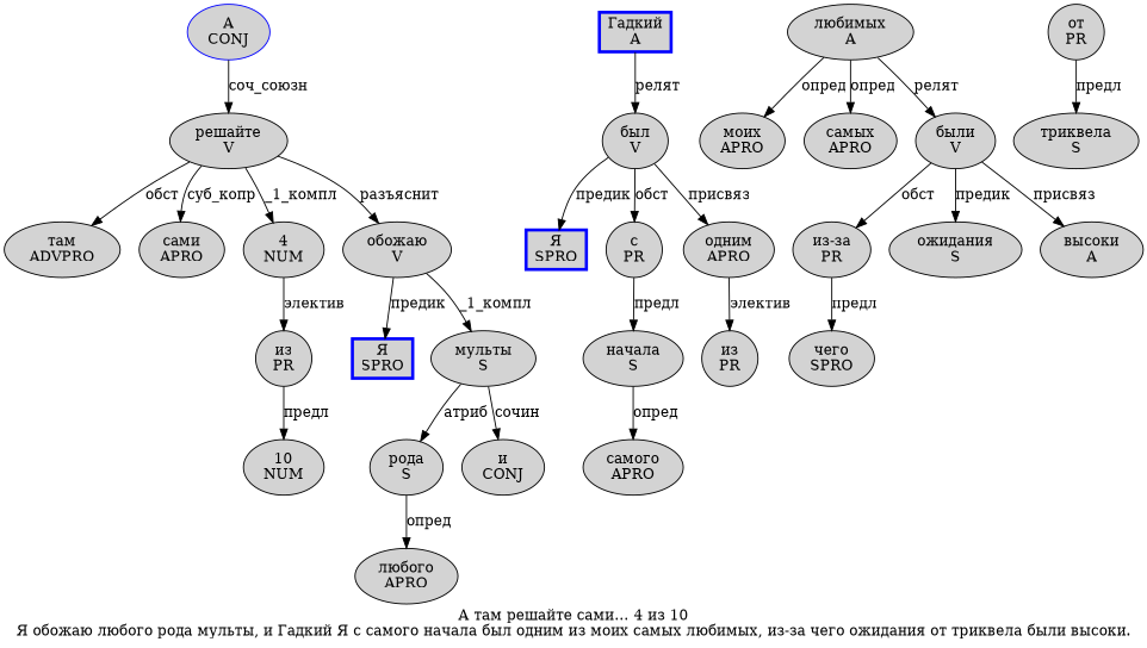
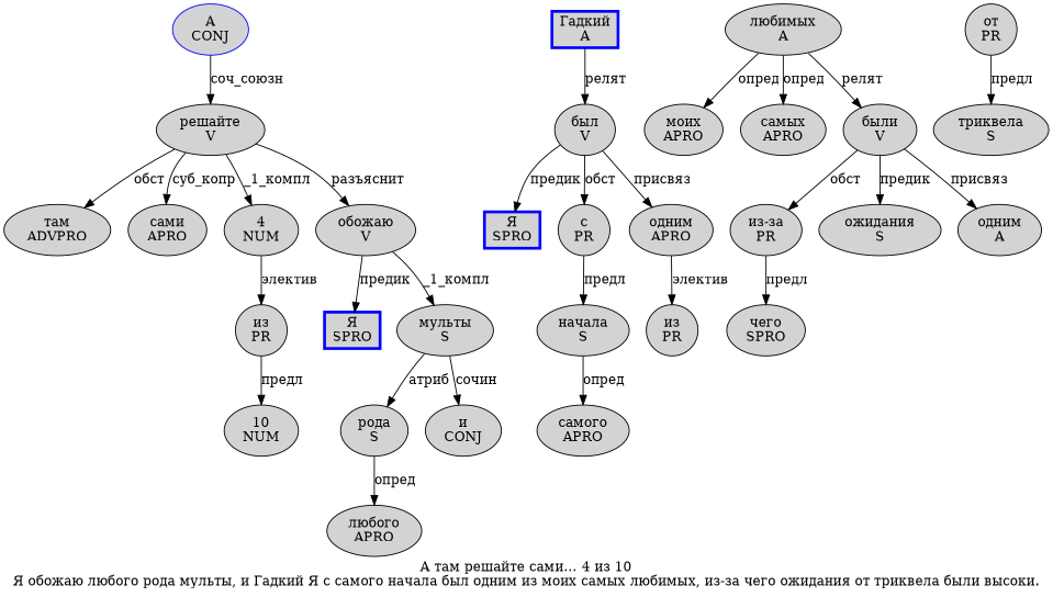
  digraph {
    label="А там решайте сами… 4 из 10\nЯ обожаю любого рода мульты, и Гадкий Я с самого начала был одним из моих самых любимых, из-за чего ожидания от триквела были высоки."
    node [fillcolor=lightgray penwidth=1 shape=ellipse style=filled]
    n1 [color=blue label="А\nCONJ"]
    n2 [label="решайте\nV"]
    n3 [label="там\nADVPRO"]
    n4 [label="сами\nAPRO"]
    n5 [label="4\nNUM"]
    n6 [label="обожаю\nV"]
    n7 [label="из\nPR"]
    n8 [color=blue label="Я\nSPRO" penwidth=3 shape=box]
    n9 [label="мульты\nS"]
    n10 [label="10\nNUM"]
    n11 [label="рода\nS"]
    n12 [label="и\nCONJ"]
    n13 [label="любого\nAPRO"]
    n14 [color=blue label="Гадкий\nA" penwidth=3 shape=box]
    n15 [label="был\nV"]
    n16 [color=blue label="Я\nSPRO" penwidth=3 shape=box]
    n17 [label="с\nPR"]
    n18 [label="одним\nAPRO"]
    n19 [label="начала\nS"]
    n20 [label="самого\nAPRO"]
    n21 [label="из\nPR"]
    n22 [label="моих\nAPRO"]
    n23 [label="самых\nAPRO"]
    n24 [label="любимых\nA"]
    n25 [label="были\nV"]
    n26 [label="из-за\nPR"]
    n27 [label="ожидания\nS"]
-   n28 [label="высоки\nA"]
+   n28 [label="одним\nA"]
    n29 [label="чего\nSPRO"]
    n30 [label="от\nPR"]
    n31 [label="триквела\nS"]
    n1 -> n2 [label="соч_союзн"]
    n2 -> n3 [label="обст"]
    n2 -> n4 [label="суб_копр"]
    n2 -> n5 [label="_1_компл"]
    n2 -> n6 [label="разъяснит"]
    n5 -> n7 [label="электив"]
    n6 -> n8 [label="предик"]
    n6 -> n9 [label="_1_компл"]
    n7 -> n10 [label="предл"]
    n9 -> n11 [label="атриб"]
    n9 -> n12 [label="сочин"]
    n11 -> n13 [label="опред"]
    n14 -> n15 [label="релят"]
    n15 -> n16 [label="предик"]
    n15 -> n17 [label="обст"]
    n15 -> n18 [label="присвяз"]
    n17 -> n19 [label="предл"]
    n18 -> n21 [label="электив"]
    n19 -> n20 [label="опред"]
    n24 -> n22 [label="опред"]
    n24 -> n23 [label="опред"]
    n24 -> n25 [label="релят"]
    n25 -> n26 [label="обст"]
    n25 -> n27 [label="предик"]
    n25 -> n28 [label="присвяз"]
    n26 -> n29 [label="предл"]
    n30 -> n31 [label="предл"]
  }
